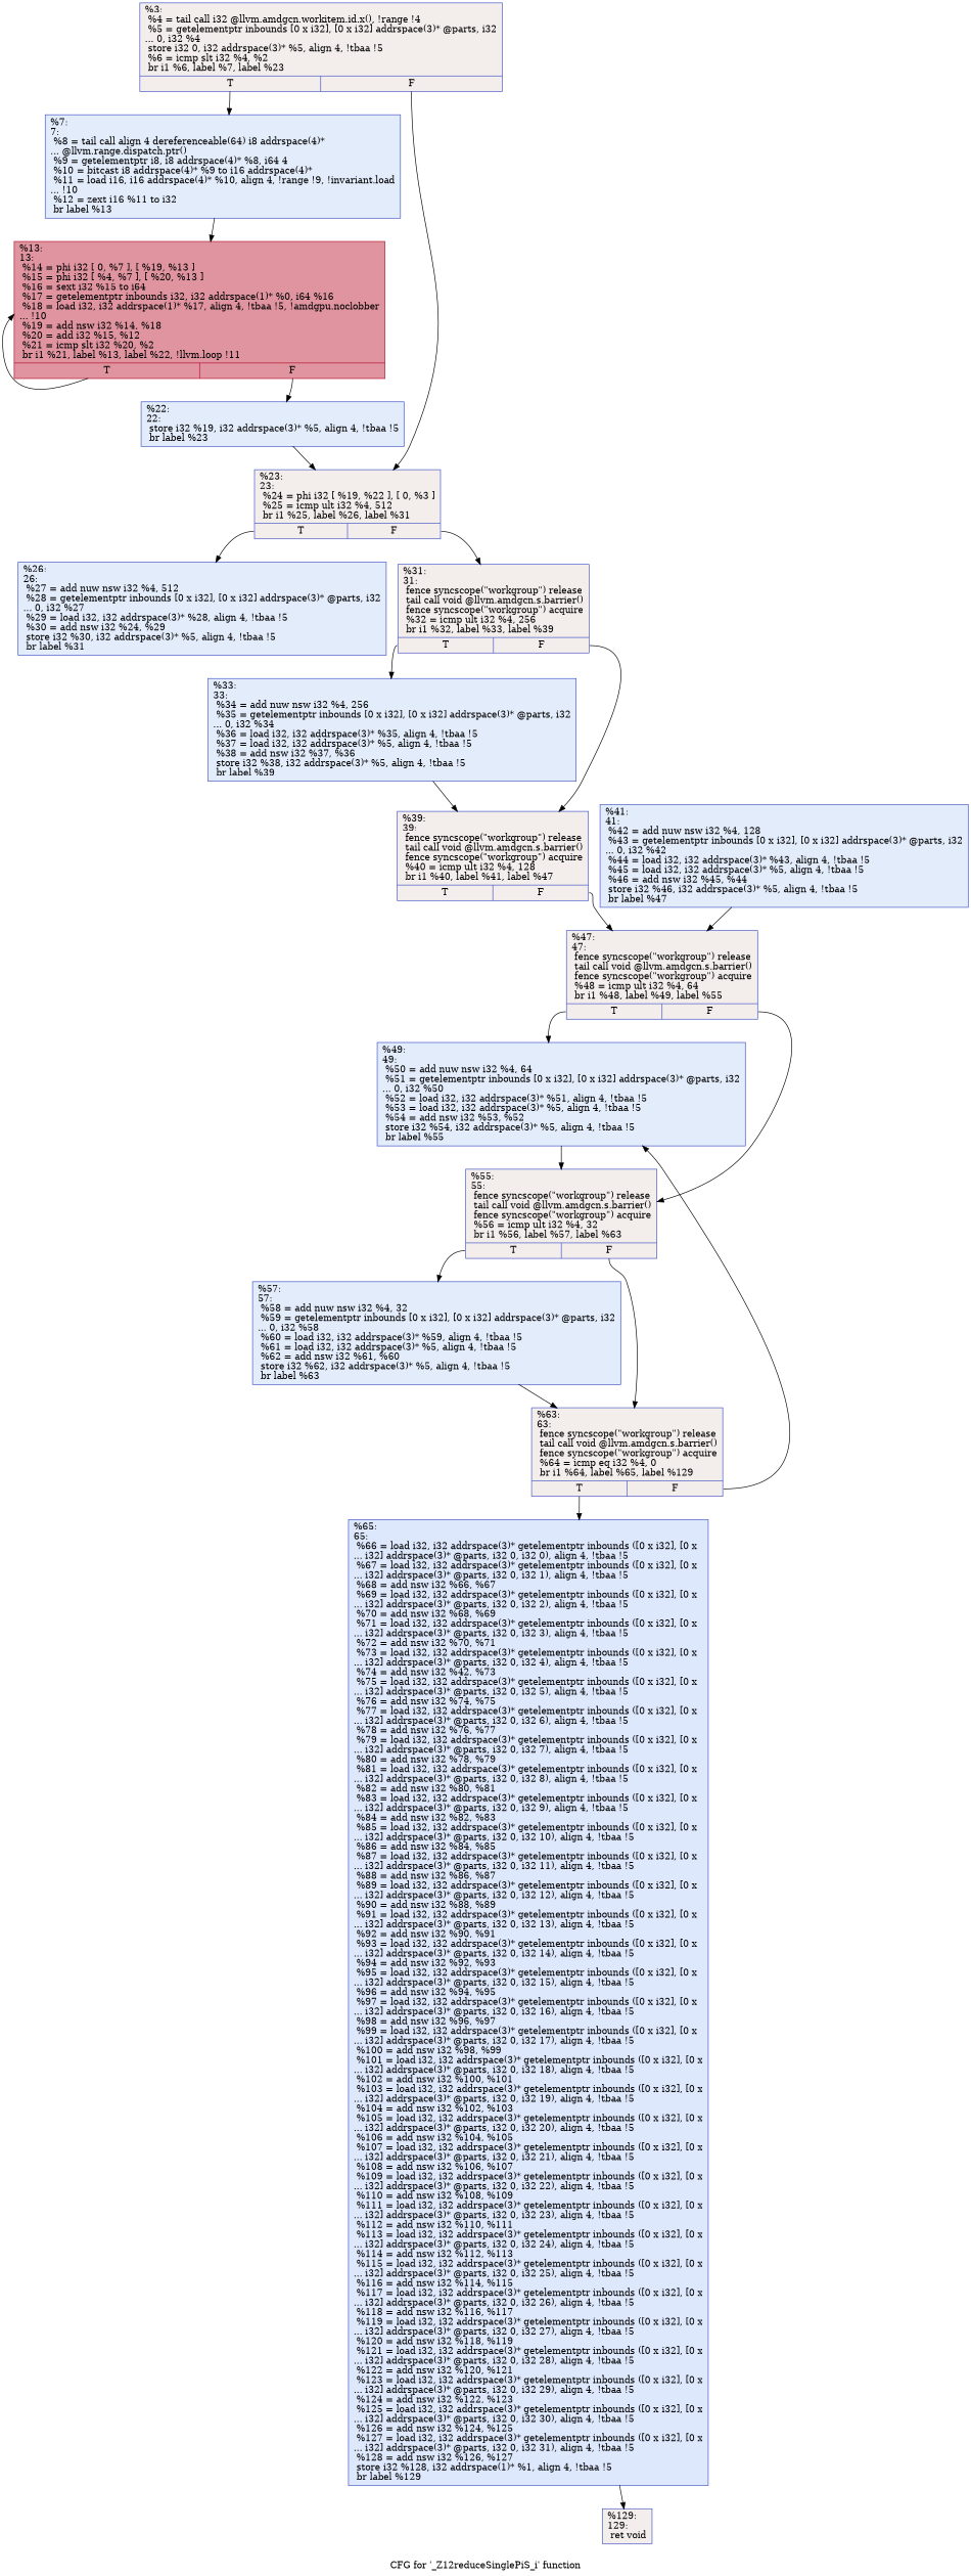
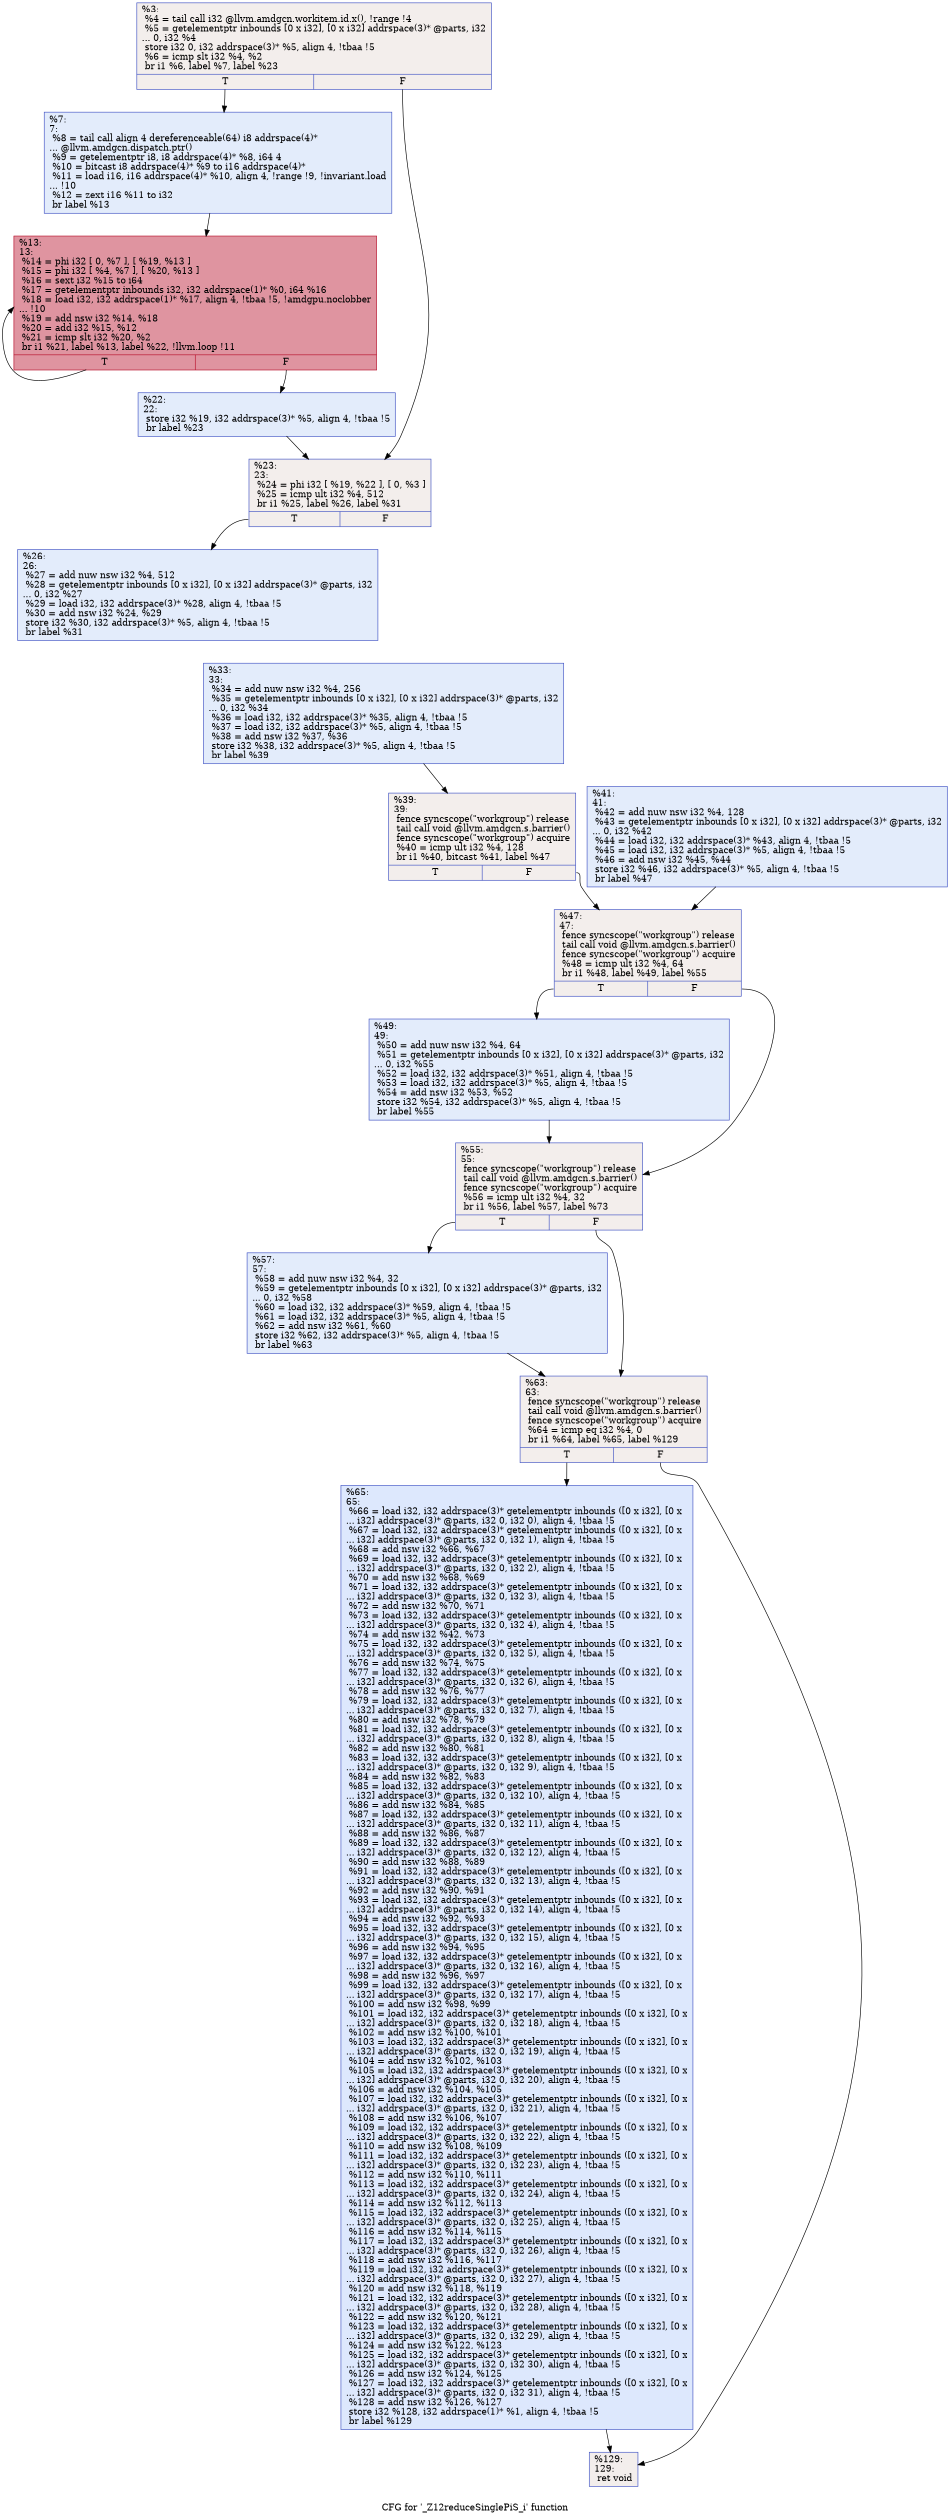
  digraph {
    label="CFG for '_Z12reduceSinglePiS_i' function"
    node [color="#3d50c3ff" fillcolor="#e3d9d370" shape=record style=filled]
    edge [tailport=s1]
    n1 [label="{%3:\l  %4 = tail call i32 @llvm.amdgcn.workitem.id.x(), !range !4\l  %5 = getelementptr inbounds [0 x i32], [0 x i32] addrspace(3)* @parts, i32\l... 0, i32 %4\l  store i32 0, i32 addrspace(3)* %5, align 4, !tbaa !5\l  %6 = icmp slt i32 %4, %2\l  br i1 %6, label %7, label %23\l|{<s0>T|<s1>F}}"]
-   n2 [fillcolor="#bfd3f670" label="{%7:\l7:                                                \l  %8 = tail call align 4 dereferenceable(64) i8 addrspace(4)*\l... @llvm.range.dispatch.ptr()\l  %9 = getelementptr i8, i8 addrspace(4)* %8, i64 4\l  %10 = bitcast i8 addrspace(4)* %9 to i16 addrspace(4)*\l  %11 = load i16, i16 addrspace(4)* %10, align 4, !range !9, !invariant.load\l... !10\l  %12 = zext i16 %11 to i32\l  br label %13\l}"]
+   n2 [fillcolor="#bfd3f670" label="{%7:\l7:                                                \l  %8 = tail call align 4 dereferenceable(64) i8 addrspace(4)*\l... @llvm.amdgcn.dispatch.ptr()\l  %9 = getelementptr i8, i8 addrspace(4)* %8, i64 4\l  %10 = bitcast i8 addrspace(4)* %9 to i16 addrspace(4)*\l  %11 = load i16, i16 addrspace(4)* %10, align 4, !range !9, !invariant.load\l... !10\l  %12 = zext i16 %11 to i32\l  br label %13\l}"]
    n3 [label="{%23:\l23:                                               \l  %24 = phi i32 [ %19, %22 ], [ 0, %3 ]\l  %25 = icmp ult i32 %4, 512\l  br i1 %25, label %26, label %31\l|{<s0>T|<s1>F}}"]
    n4 [color="#b70d28ff" fillcolor="#b70d2870" label="{%13:\l13:                                               \l  %14 = phi i32 [ 0, %7 ], [ %19, %13 ]\l  %15 = phi i32 [ %4, %7 ], [ %20, %13 ]\l  %16 = sext i32 %15 to i64\l  %17 = getelementptr inbounds i32, i32 addrspace(1)* %0, i64 %16\l  %18 = load i32, i32 addrspace(1)* %17, align 4, !tbaa !5, !amdgpu.noclobber\l... !10\l  %19 = add nsw i32 %14, %18\l  %20 = add i32 %15, %12\l  %21 = icmp slt i32 %20, %2\l  br i1 %21, label %13, label %22, !llvm.loop !11\l|{<s0>T|<s1>F}}"]
    n5 [fillcolor="#bfd3f670" label="{%26:\l26:                                               \l  %27 = add nuw nsw i32 %4, 512\l  %28 = getelementptr inbounds [0 x i32], [0 x i32] addrspace(3)* @parts, i32\l... 0, i32 %27\l  %29 = load i32, i32 addrspace(3)* %28, align 4, !tbaa !5\l  %30 = add nsw i32 %24, %29\l  store i32 %30, i32 addrspace(3)* %5, align 4, !tbaa !5\l  br label %31\l}"]
-   n6 [label="{%31:\l31:                                               \l  fence syncscope(\"workgroup\") release\l  tail call void @llvm.amdgcn.s.barrier()\l  fence syncscope(\"workgroup\") acquire\l  %32 = icmp ult i32 %4, 256\l  br i1 %32, label %33, label %39\l|{<s0>T|<s1>F}}"]
    n7 [fillcolor="#bfd3f670" label="{%22:\l22:                                               \l  store i32 %19, i32 addrspace(3)* %5, align 4, !tbaa !5\l  br label %23\l}"]
    n8 [fillcolor="#bfd3f670" label="{%33:\l33:                                               \l  %34 = add nuw nsw i32 %4, 256\l  %35 = getelementptr inbounds [0 x i32], [0 x i32] addrspace(3)* @parts, i32\l... 0, i32 %34\l  %36 = load i32, i32 addrspace(3)* %35, align 4, !tbaa !5\l  %37 = load i32, i32 addrspace(3)* %5, align 4, !tbaa !5\l  %38 = add nsw i32 %37, %36\l  store i32 %38, i32 addrspace(3)* %5, align 4, !tbaa !5\l  br label %39\l}"]
-   n9 [label="{%39:\l39:                                               \l  fence syncscope(\"workgroup\") release\l  tail call void @llvm.amdgcn.s.barrier()\l  fence syncscope(\"workgroup\") acquire\l  %40 = icmp ult i32 %4, 128\l  br i1 %40, label %41, label %47\l|{<s0>T|<s1>F}}"]
+   n9 [label="{%39:\l39:                                               \l  fence syncscope(\"workgroup\") release\l  tail call void @llvm.amdgcn.s.barrier()\l  fence syncscope(\"workgroup\") acquire\l  %40 = icmp ult i32 %4, 128\l  br i1 %40, bitcast %41, label %47\l|{<s0>T|<s1>F}}"]
    n10 [label="{%47:\l47:                                               \l  fence syncscope(\"workgroup\") release\l  tail call void @llvm.amdgcn.s.barrier()\l  fence syncscope(\"workgroup\") acquire\l  %48 = icmp ult i32 %4, 64\l  br i1 %48, label %49, label %55\l|{<s0>T|<s1>F}}"]
    n11 [fillcolor="#bfd3f670" label="{%41:\l41:                                               \l  %42 = add nuw nsw i32 %4, 128\l  %43 = getelementptr inbounds [0 x i32], [0 x i32] addrspace(3)* @parts, i32\l... 0, i32 %42\l  %44 = load i32, i32 addrspace(3)* %43, align 4, !tbaa !5\l  %45 = load i32, i32 addrspace(3)* %5, align 4, !tbaa !5\l  %46 = add nsw i32 %45, %44\l  store i32 %46, i32 addrspace(3)* %5, align 4, !tbaa !5\l  br label %47\l}"]
-   n12 [fillcolor="#bfd3f670" label="{%49:\l49:                                               \l  %50 = add nuw nsw i32 %4, 64\l  %51 = getelementptr inbounds [0 x i32], [0 x i32] addrspace(3)* @parts, i32\l... 0, i32 %50\l  %52 = load i32, i32 addrspace(3)* %51, align 4, !tbaa !5\l  %53 = load i32, i32 addrspace(3)* %5, align 4, !tbaa !5\l  %54 = add nsw i32 %53, %52\l  store i32 %54, i32 addrspace(3)* %5, align 4, !tbaa !5\l  br label %55\l}"]
-   n13 [label="{%55:\l55:                                               \l  fence syncscope(\"workgroup\") release\l  tail call void @llvm.amdgcn.s.barrier()\l  fence syncscope(\"workgroup\") acquire\l  %56 = icmp ult i32 %4, 32\l  br i1 %56, label %57, label %63\l|{<s0>T|<s1>F}}"]
+   n12 [fillcolor="#bfd3f670" label="{%49:\l49:                                               \l  %50 = add nuw nsw i32 %4, 64\l  %51 = getelementptr inbounds [0 x i32], [0 x i32] addrspace(3)* @parts, i32\l... 0, i32 %55\l  %52 = load i32, i32 addrspace(3)* %51, align 4, !tbaa !5\l  %53 = load i32, i32 addrspace(3)* %5, align 4, !tbaa !5\l  %54 = add nsw i32 %53, %52\l  store i32 %54, i32 addrspace(3)* %5, align 4, !tbaa !5\l  br label %55\l}"]
+   n13 [label="{%55:\l55:                                               \l  fence syncscope(\"workgroup\") release\l  tail call void @llvm.amdgcn.s.barrier()\l  fence syncscope(\"workgroup\") acquire\l  %56 = icmp ult i32 %4, 32\l  br i1 %56, label %57, label %73\l|{<s0>T|<s1>F}}"]
    n14 [fillcolor="#bfd3f670" label="{%57:\l57:                                               \l  %58 = add nuw nsw i32 %4, 32\l  %59 = getelementptr inbounds [0 x i32], [0 x i32] addrspace(3)* @parts, i32\l... 0, i32 %58\l  %60 = load i32, i32 addrspace(3)* %59, align 4, !tbaa !5\l  %61 = load i32, i32 addrspace(3)* %5, align 4, !tbaa !5\l  %62 = add nsw i32 %61, %60\l  store i32 %62, i32 addrspace(3)* %5, align 4, !tbaa !5\l  br label %63\l}"]
    n15 [label="{%63:\l63:                                               \l  fence syncscope(\"workgroup\") release\l  tail call void @llvm.amdgcn.s.barrier()\l  fence syncscope(\"workgroup\") acquire\l  %64 = icmp eq i32 %4, 0\l  br i1 %64, label %65, label %129\l|{<s0>T|<s1>F}}"]
    n16 [fillcolor="#b2ccfb70" label="{%65:\l65:                                               \l  %66 = load i32, i32 addrspace(3)* getelementptr inbounds ([0 x i32], [0 x\l... i32] addrspace(3)* @parts, i32 0, i32 0), align 4, !tbaa !5\l  %67 = load i32, i32 addrspace(3)* getelementptr inbounds ([0 x i32], [0 x\l... i32] addrspace(3)* @parts, i32 0, i32 1), align 4, !tbaa !5\l  %68 = add nsw i32 %66, %67\l  %69 = load i32, i32 addrspace(3)* getelementptr inbounds ([0 x i32], [0 x\l... i32] addrspace(3)* @parts, i32 0, i32 2), align 4, !tbaa !5\l  %70 = add nsw i32 %68, %69\l  %71 = load i32, i32 addrspace(3)* getelementptr inbounds ([0 x i32], [0 x\l... i32] addrspace(3)* @parts, i32 0, i32 3), align 4, !tbaa !5\l  %72 = add nsw i32 %70, %71\l  %73 = load i32, i32 addrspace(3)* getelementptr inbounds ([0 x i32], [0 x\l... i32] addrspace(3)* @parts, i32 0, i32 4), align 4, !tbaa !5\l  %74 = add nsw i32 %42, %73\l  %75 = load i32, i32 addrspace(3)* getelementptr inbounds ([0 x i32], [0 x\l... i32] addrspace(3)* @parts, i32 0, i32 5), align 4, !tbaa !5\l  %76 = add nsw i32 %74, %75\l  %77 = load i32, i32 addrspace(3)* getelementptr inbounds ([0 x i32], [0 x\l... i32] addrspace(3)* @parts, i32 0, i32 6), align 4, !tbaa !5\l  %78 = add nsw i32 %76, %77\l  %79 = load i32, i32 addrspace(3)* getelementptr inbounds ([0 x i32], [0 x\l... i32] addrspace(3)* @parts, i32 0, i32 7), align 4, !tbaa !5\l  %80 = add nsw i32 %78, %79\l  %81 = load i32, i32 addrspace(3)* getelementptr inbounds ([0 x i32], [0 x\l... i32] addrspace(3)* @parts, i32 0, i32 8), align 4, !tbaa !5\l  %82 = add nsw i32 %80, %81\l  %83 = load i32, i32 addrspace(3)* getelementptr inbounds ([0 x i32], [0 x\l... i32] addrspace(3)* @parts, i32 0, i32 9), align 4, !tbaa !5\l  %84 = add nsw i32 %82, %83\l  %85 = load i32, i32 addrspace(3)* getelementptr inbounds ([0 x i32], [0 x\l... i32] addrspace(3)* @parts, i32 0, i32 10), align 4, !tbaa !5\l  %86 = add nsw i32 %84, %85\l  %87 = load i32, i32 addrspace(3)* getelementptr inbounds ([0 x i32], [0 x\l... i32] addrspace(3)* @parts, i32 0, i32 11), align 4, !tbaa !5\l  %88 = add nsw i32 %86, %87\l  %89 = load i32, i32 addrspace(3)* getelementptr inbounds ([0 x i32], [0 x\l... i32] addrspace(3)* @parts, i32 0, i32 12), align 4, !tbaa !5\l  %90 = add nsw i32 %88, %89\l  %91 = load i32, i32 addrspace(3)* getelementptr inbounds ([0 x i32], [0 x\l... i32] addrspace(3)* @parts, i32 0, i32 13), align 4, !tbaa !5\l  %92 = add nsw i32 %90, %91\l  %93 = load i32, i32 addrspace(3)* getelementptr inbounds ([0 x i32], [0 x\l... i32] addrspace(3)* @parts, i32 0, i32 14), align 4, !tbaa !5\l  %94 = add nsw i32 %92, %93\l  %95 = load i32, i32 addrspace(3)* getelementptr inbounds ([0 x i32], [0 x\l... i32] addrspace(3)* @parts, i32 0, i32 15), align 4, !tbaa !5\l  %96 = add nsw i32 %94, %95\l  %97 = load i32, i32 addrspace(3)* getelementptr inbounds ([0 x i32], [0 x\l... i32] addrspace(3)* @parts, i32 0, i32 16), align 4, !tbaa !5\l  %98 = add nsw i32 %96, %97\l  %99 = load i32, i32 addrspace(3)* getelementptr inbounds ([0 x i32], [0 x\l... i32] addrspace(3)* @parts, i32 0, i32 17), align 4, !tbaa !5\l  %100 = add nsw i32 %98, %99\l  %101 = load i32, i32 addrspace(3)* getelementptr inbounds ([0 x i32], [0 x\l... i32] addrspace(3)* @parts, i32 0, i32 18), align 4, !tbaa !5\l  %102 = add nsw i32 %100, %101\l  %103 = load i32, i32 addrspace(3)* getelementptr inbounds ([0 x i32], [0 x\l... i32] addrspace(3)* @parts, i32 0, i32 19), align 4, !tbaa !5\l  %104 = add nsw i32 %102, %103\l  %105 = load i32, i32 addrspace(3)* getelementptr inbounds ([0 x i32], [0 x\l... i32] addrspace(3)* @parts, i32 0, i32 20), align 4, !tbaa !5\l  %106 = add nsw i32 %104, %105\l  %107 = load i32, i32 addrspace(3)* getelementptr inbounds ([0 x i32], [0 x\l... i32] addrspace(3)* @parts, i32 0, i32 21), align 4, !tbaa !5\l  %108 = add nsw i32 %106, %107\l  %109 = load i32, i32 addrspace(3)* getelementptr inbounds ([0 x i32], [0 x\l... i32] addrspace(3)* @parts, i32 0, i32 22), align 4, !tbaa !5\l  %110 = add nsw i32 %108, %109\l  %111 = load i32, i32 addrspace(3)* getelementptr inbounds ([0 x i32], [0 x\l... i32] addrspace(3)* @parts, i32 0, i32 23), align 4, !tbaa !5\l  %112 = add nsw i32 %110, %111\l  %113 = load i32, i32 addrspace(3)* getelementptr inbounds ([0 x i32], [0 x\l... i32] addrspace(3)* @parts, i32 0, i32 24), align 4, !tbaa !5\l  %114 = add nsw i32 %112, %113\l  %115 = load i32, i32 addrspace(3)* getelementptr inbounds ([0 x i32], [0 x\l... i32] addrspace(3)* @parts, i32 0, i32 25), align 4, !tbaa !5\l  %116 = add nsw i32 %114, %115\l  %117 = load i32, i32 addrspace(3)* getelementptr inbounds ([0 x i32], [0 x\l... i32] addrspace(3)* @parts, i32 0, i32 26), align 4, !tbaa !5\l  %118 = add nsw i32 %116, %117\l  %119 = load i32, i32 addrspace(3)* getelementptr inbounds ([0 x i32], [0 x\l... i32] addrspace(3)* @parts, i32 0, i32 27), align 4, !tbaa !5\l  %120 = add nsw i32 %118, %119\l  %121 = load i32, i32 addrspace(3)* getelementptr inbounds ([0 x i32], [0 x\l... i32] addrspace(3)* @parts, i32 0, i32 28), align 4, !tbaa !5\l  %122 = add nsw i32 %120, %121\l  %123 = load i32, i32 addrspace(3)* getelementptr inbounds ([0 x i32], [0 x\l... i32] addrspace(3)* @parts, i32 0, i32 29), align 4, !tbaa !5\l  %124 = add nsw i32 %122, %123\l  %125 = load i32, i32 addrspace(3)* getelementptr inbounds ([0 x i32], [0 x\l... i32] addrspace(3)* @parts, i32 0, i32 30), align 4, !tbaa !5\l  %126 = add nsw i32 %124, %125\l  %127 = load i32, i32 addrspace(3)* getelementptr inbounds ([0 x i32], [0 x\l... i32] addrspace(3)* @parts, i32 0, i32 31), align 4, !tbaa !5\l  %128 = add nsw i32 %126, %127\l  store i32 %128, i32 addrspace(1)* %1, align 4, !tbaa !5\l  br label %129\l}"]
    n17 [label="{%129:\l129:                                              \l  ret void\l}"]
    n1 -> n2 [tailport=s0]
    n1 -> n3
    n2 -> n4 [tailport=""]
    n3 -> n5 [tailport=s0]
-   n3 -> n6
    n4 -> n4 [tailport=s0]
    n4 -> n7
-   n6 -> n8 [tailport=s0]
-   n6 -> n9
    n7 -> n3 [tailport=""]
    n8 -> n9 [tailport=""]
    n9 -> n10
    n10 -> n12 [tailport=s0]
    n10 -> n13
    n11 -> n10 [tailport=""]
    n12 -> n13 [tailport=""]
    n13 -> n14 [tailport=s0]
    n13 -> n15
    n14 -> n15 [tailport=""]
    n15 -> n16 [tailport=s0]
-   n15 -> n12
+   n15 -> n17
    n16 -> n17 [tailport=""]
  }
